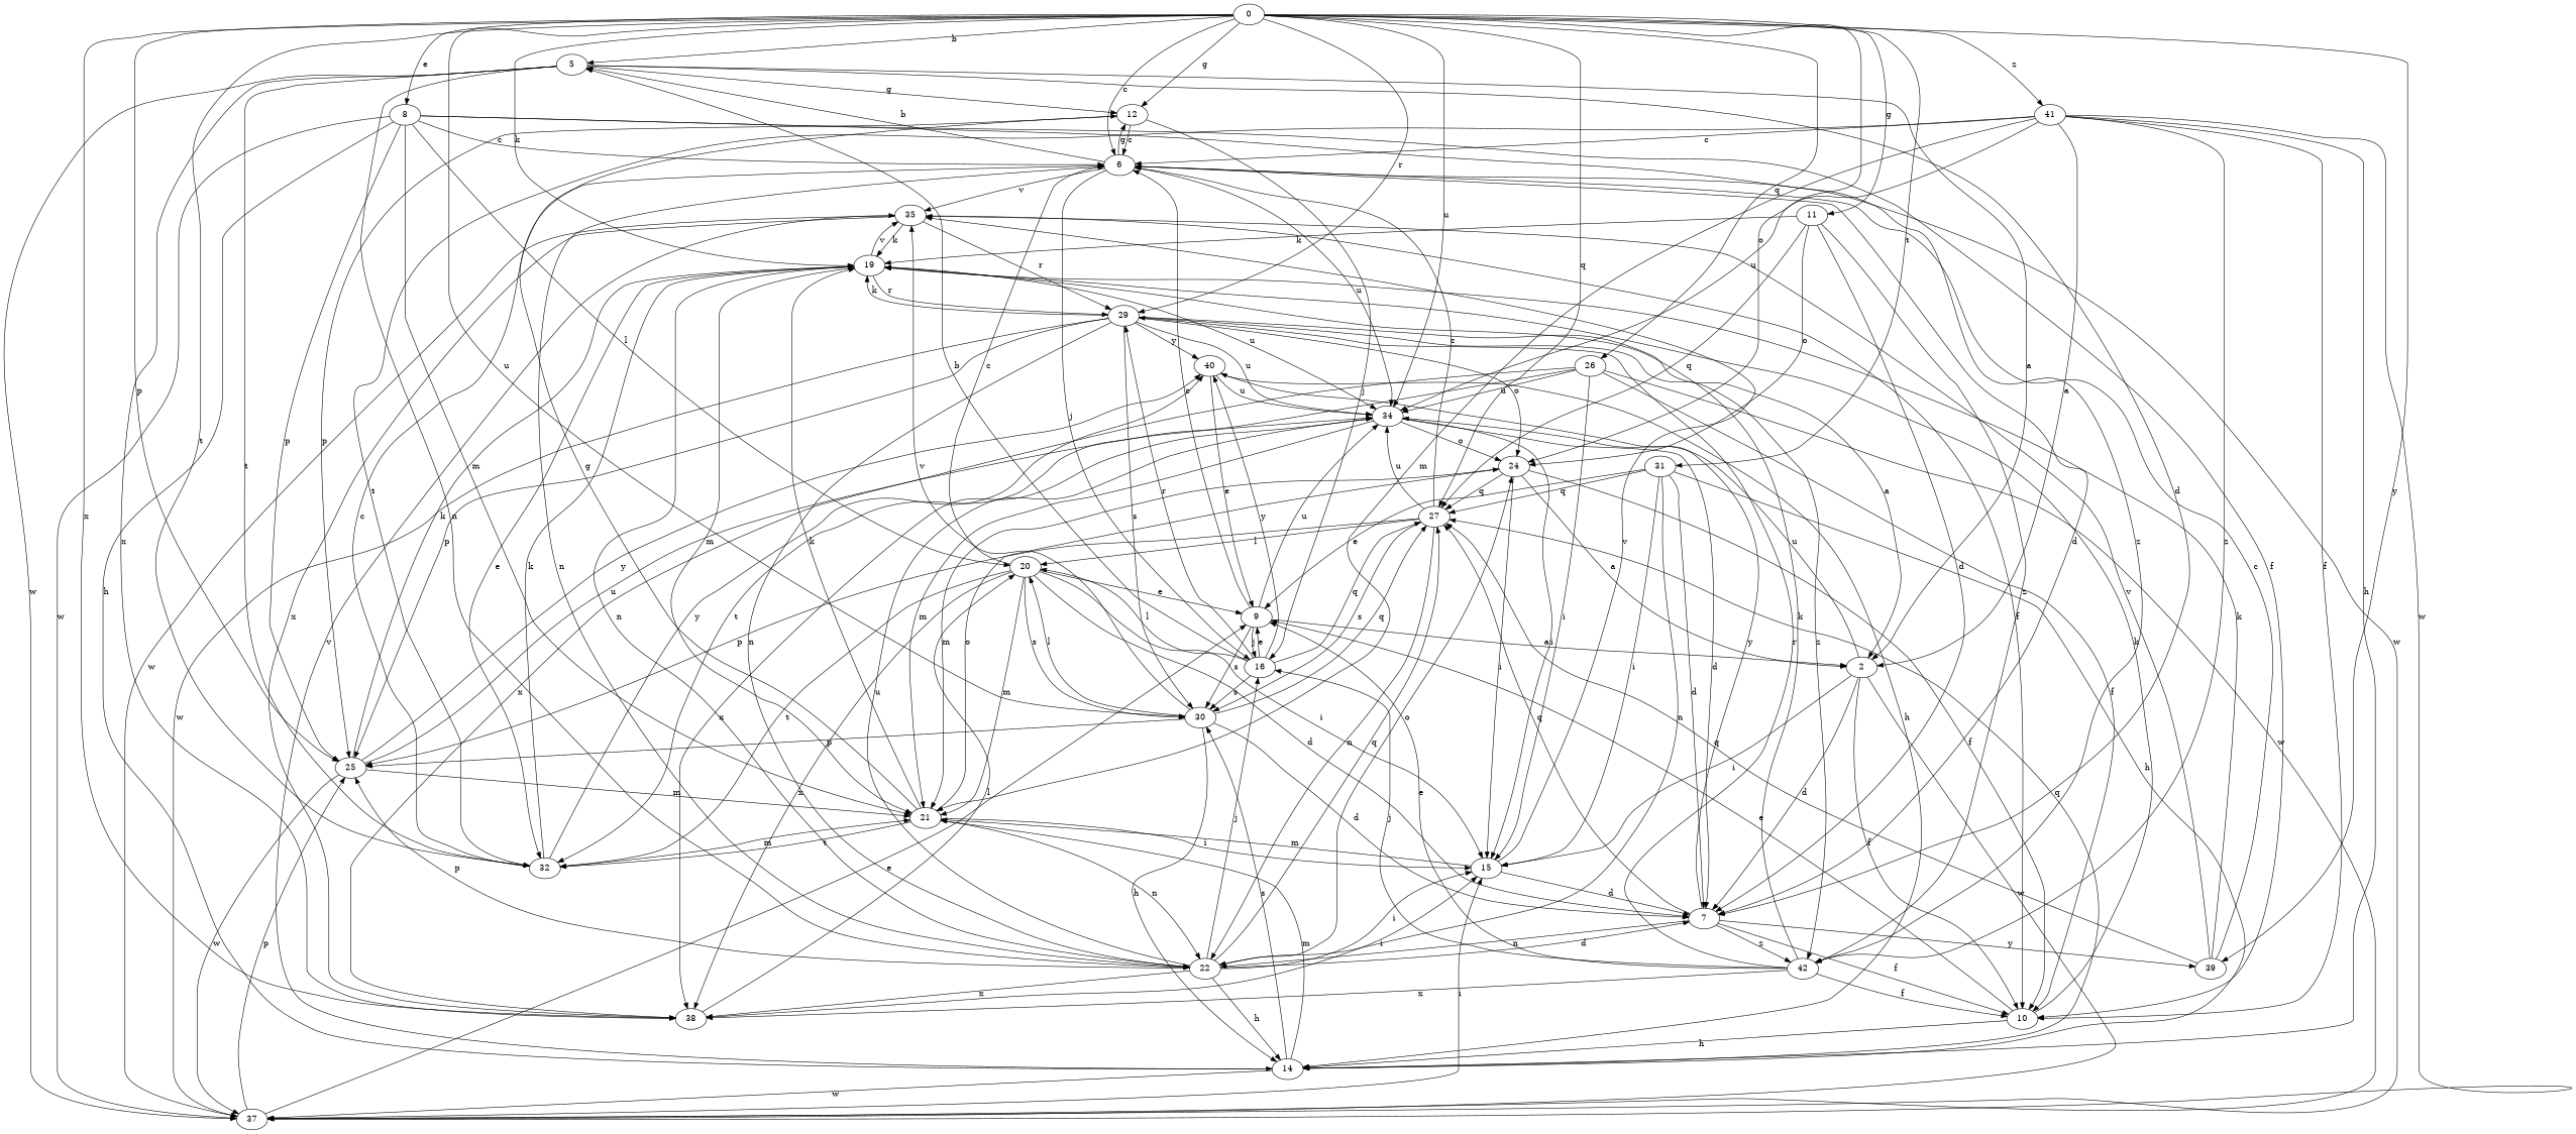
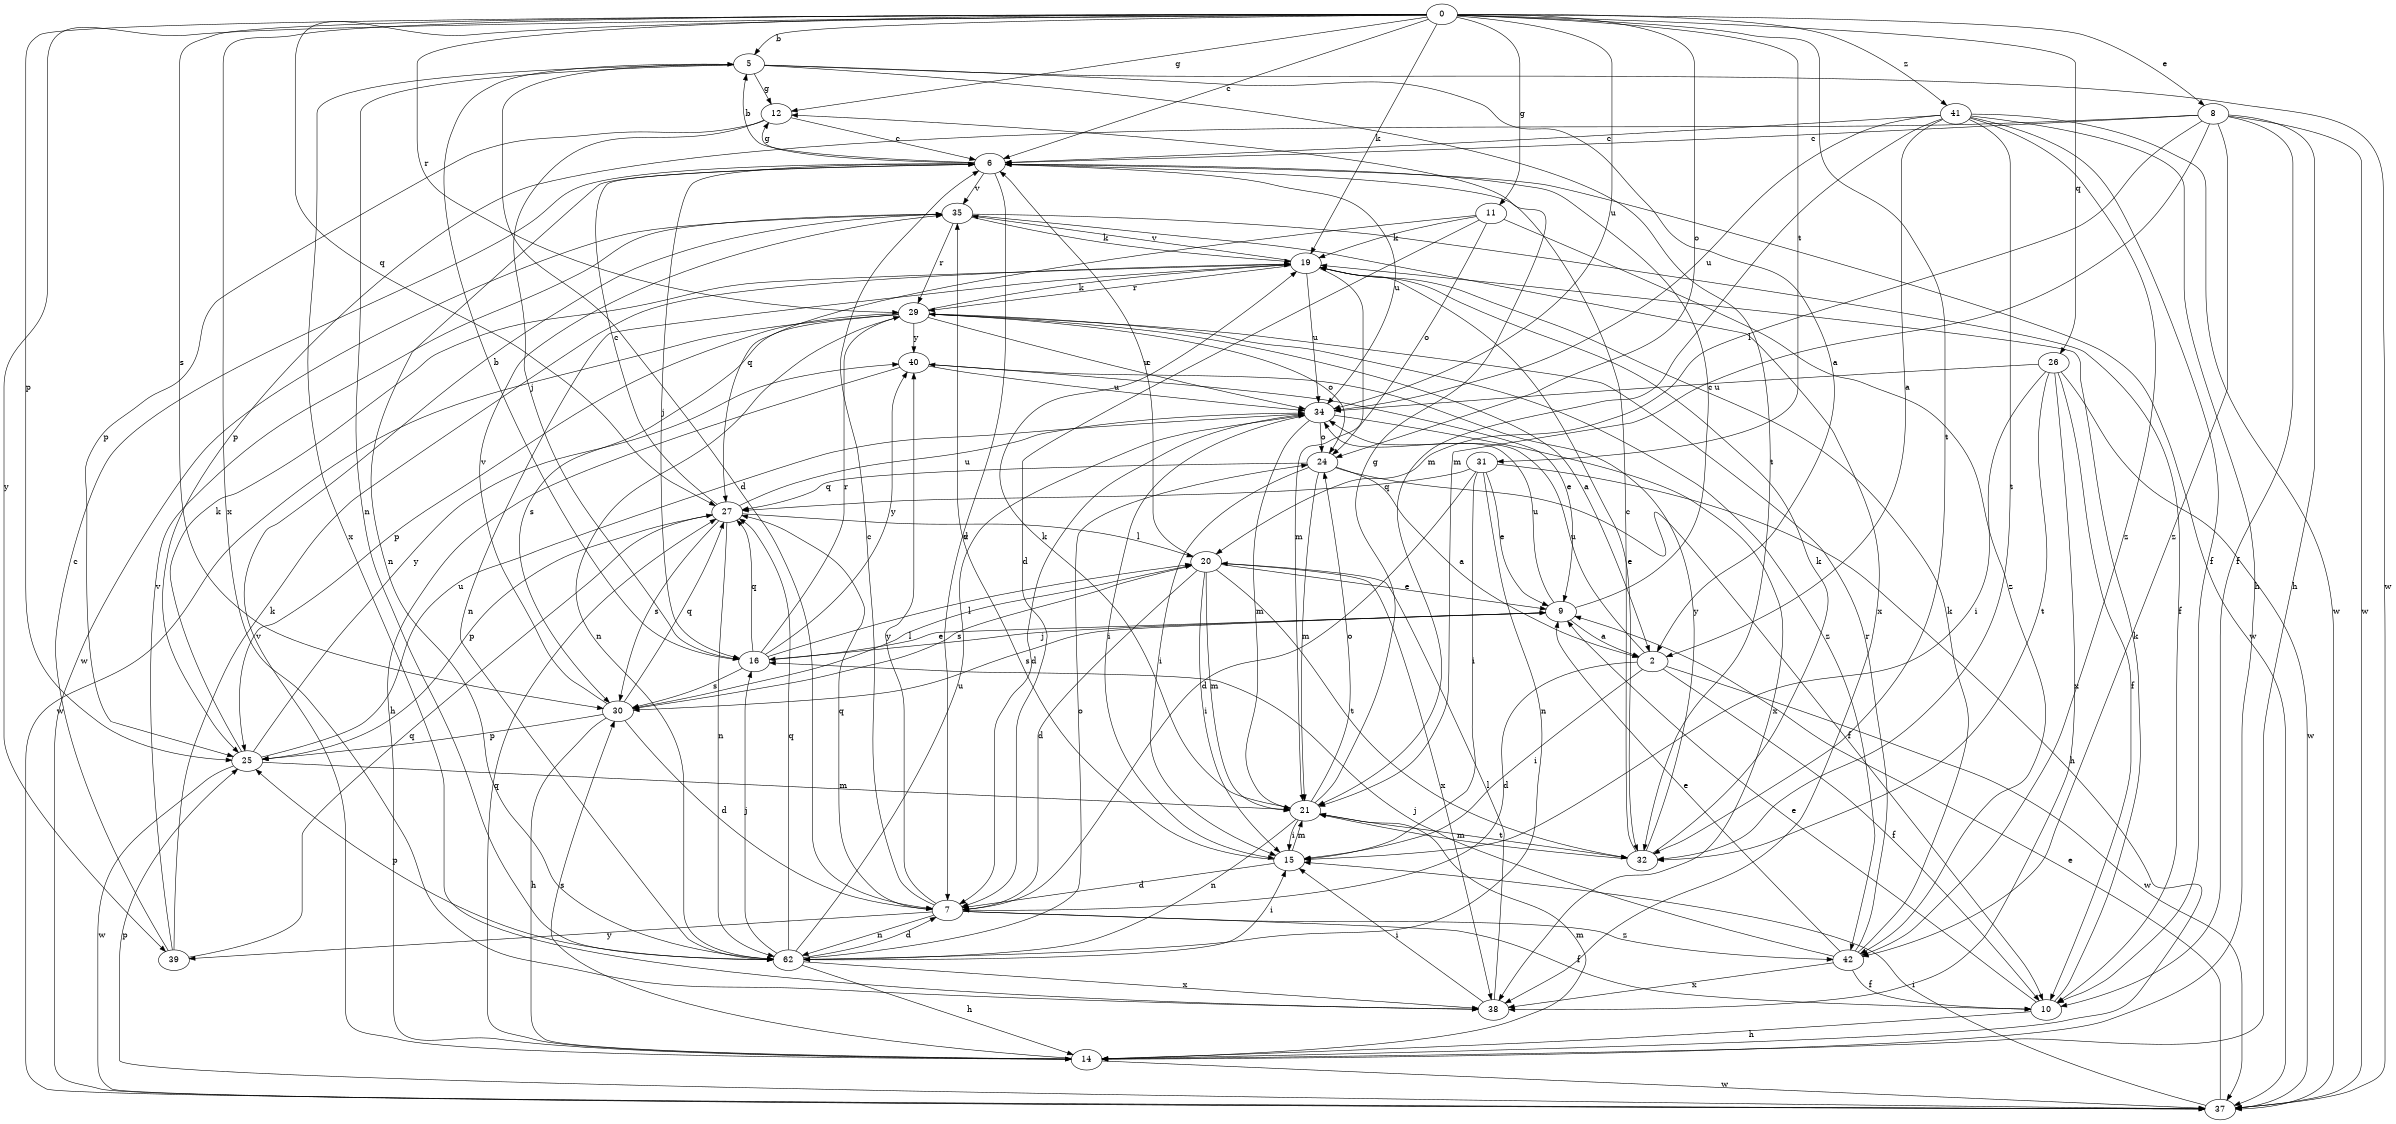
  strict digraph {
    0
    5
    6
    8
    11
    12
    19
    24
    25
    26
    27
    29
    30
    31
    32
    34
    38
    39
    41
    2
    7
    37
-   22
+   22 [label=62]
    16
    35
    10
    42
    14
    20
    21
    15
    40
    9
    0 -> 5 [label=b]
    0 -> 6 [label=c]
    0 -> 8 [label=e]
    0 -> 11 [label=g]
    0 -> 12 [label=g]
    0 -> 19 [label=k]
    0 -> 24 [label=o]
    0 -> 25 [label=p]
    0 -> 26 [label=q]
    0 -> 27 [label=q]
    0 -> 29 [label=r]
-   0 -> 30 [label=u]
+   0 -> 30 [label=s]
    0 -> 31 [label=t]
    0 -> 32 [label=t]
    0 -> 34 [label=u]
    0 -> 38 [label=x]
    0 -> 39 [label=y]
    0 -> 41 [label=z]
    5 -> 12 [label=g]
    5 -> 32 [label=t]
    5 -> 38 [label=x]
    5 -> 2 [label=a]
    5 -> 7 [label=d]
    5 -> 37 [label=w]
    5 -> 22 [label=n]
    6 -> 5 [label=b]
    6 -> 12 [label=g]
    6 -> 34 [label=u]
    6 -> 7 [label=d]
    6 -> 37 [label=w]
    6 -> 22 [label=n]
    6 -> 16 [label=j]
    6 -> 35 [label=v]
    8 -> 6 [label=c]
    8 -> 25 [label=p]
    8 -> 37 [label=w]
    8 -> 10 [label=f]
    8 -> 42 [label=z]
    8 -> 14 [label=h]
    8 -> 20 [label=l]
    8 -> 21 [label=m]
    11 -> 19 [label=k]
    11 -> 24 [label=o]
    11 -> 27 [label=q]
    11 -> 7 [label=d]
    11 -> 42 [label=z]
    12 -> 6 [label=c]
    12 -> 25 [label=p]
    12 -> 16 [label=j]
    19 -> 29 [label=r]
    19 -> 32 [label=e]
    19 -> 34 [label=u]
    19 -> 22 [label=n]
    19 -> 35 [label=v]
    19 -> 21 [label=m]
    24 -> 27 [label=q]
    24 -> 2 [label=a]
    24 -> 10 [label=f]
    24 -> 21 [label=m]
    24 -> 15 [label=i]
    25 -> 19 [label=k]
    25 -> 34 [label=u]
    25 -> 37 [label=w]
    25 -> 21 [label=m]
    25 -> 40 [label=y]
    26 -> 32 [label=t]
    26 -> 34 [label=u]
    26 -> 38 [label=x]
    26 -> 37 [label=w]
    26 -> 10 [label=f]
    26 -> 15 [label=i]
    27 -> 6 [label=c]
    27 -> 25 [label=p]
    27 -> 30 [label=s]
    27 -> 34 [label=u]
    27 -> 22 [label=n]
    27 -> 20 [label=l]
    29 -> 19 [label=k]
    29 -> 24 [label=o]
    29 -> 25 [label=p]
    29 -> 30 [label=s]
    29 -> 34 [label=u]
    29 -> 2 [label=a]
    29 -> 37 [label=w]
    29 -> 22 [label=n]
    29 -> 42 [label=z]
    29 -> 40 [label=y]
    30 -> 25 [label=p]
    30 -> 27 [label=q]
    30 -> 7 [label=d]
    30 -> 35 [label=v]
    30 -> 14 [label=h]
    30 -> 20 [label=l]
    31 -> 27 [label=q]
    31 -> 7 [label=d]
    31 -> 22 [label=n]
    31 -> 14 [label=h]
    31 -> 15 [label=i]
    31 -> 9 [label=e]
    32 -> 6 [label=c]
    32 -> 19 [label=k]
    32 -> 21 [label=m]
    32 -> 40 [label=y]
    34 -> 24 [label=o]
    34 -> 38 [label=x]
    34 -> 7 [label=d]
    34 -> 21 [label=m]
    34 -> 15 [label=i]
    38 -> 20 [label=l]
    38 -> 15 [label=i]
    39 -> 6 [label=c]
    39 -> 19 [label=k]
    39 -> 27 [label=q]
    39 -> 35 [label=v]
    41 -> 6 [label=c]
    41 -> 32 [label=t]
    41 -> 34 [label=u]
    41 -> 2 [label=a]
    41 -> 37 [label=w]
    41 -> 10 [label=f]
    41 -> 42 [label=z]
    41 -> 14 [label=h]
    41 -> 21 [label=m]
    2 -> 34 [label=u]
    2 -> 7 [label=d]
    2 -> 37 [label=w]
    2 -> 10 [label=f]
    2 -> 15 [label=i]
+   7 -> 6 [label=c]
    7 -> 27 [label=q]
    7 -> 39 [label=y]
    7 -> 22 [label=n]
    7 -> 10 [label=f]
    7 -> 42 [label=z]
    7 -> 40 [label=y]
    37 -> 25 [label=p]
    37 -> 15 [label=i]
    37 -> 9 [label=e]
    22 -> 24 [label=o]
    22 -> 25 [label=p]
    22 -> 27 [label=q]
    22 -> 34 [label=u]
    22 -> 38 [label=x]
    22 -> 7 [label=d]
    22 -> 16 [label=j]
    22 -> 14 [label=h]
    22 -> 15 [label=i]
    16 -> 5 [label=b]
    16 -> 27 [label=q]
    16 -> 29 [label=r]
    16 -> 30 [label=s]
    16 -> 20 [label=l]
    16 -> 40 [label=y]
    16 -> 9 [label=e]
    35 -> 19 [label=k]
    35 -> 29 [label=r]
    35 -> 38 [label=x]
    35 -> 37 [label=w]
    35 -> 10 [label=f]
    10 -> 19 [label=k]
    10 -> 14 [label=h]
    10 -> 9 [label=e]
    42 -> 19 [label=k]
    42 -> 29 [label=r]
    42 -> 38 [label=x]
    42 -> 16 [label=j]
    42 -> 10 [label=f]
    42 -> 9 [label=e]
    14 -> 27 [label=q]
    14 -> 30 [label=s]
    14 -> 37 [label=w]
    14 -> 35 [label=v]
    14 -> 21 [label=m]
    20 -> 6 [label=c]
    20 -> 30 [label=s]
    20 -> 32 [label=t]
    20 -> 38 [label=x]
    20 -> 7 [label=d]
    20 -> 21 [label=m]
    20 -> 15 [label=i]
    20 -> 9 [label=e]
    21 -> 12 [label=g]
    21 -> 19 [label=k]
    21 -> 24 [label=o]
    21 -> 32 [label=t]
    21 -> 22 [label=n]
    21 -> 15 [label=i]
    15 -> 7 [label=d]
    15 -> 35 [label=v]
    15 -> 21 [label=m]
    40 -> 34 [label=u]
    40 -> 14 [label=h]
    40 -> 9 [label=e]
    9 -> 6 [label=c]
    9 -> 30 [label=s]
    9 -> 34 [label=u]
    9 -> 2 [label=a]
    9 -> 16 [label=j]
  }
